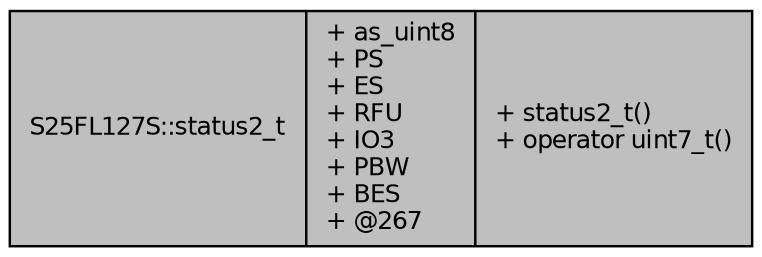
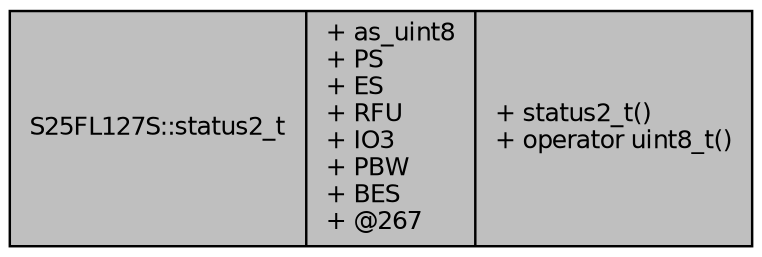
  digraph {
    rankdir=LR
-   n1 [color=black fillcolor=grey75 fontcolor=black fontname=Helvetica fontsize=10 height=0.2 label="{S25FL127S::status2_t\n|+ as_uint8\l+ PS\l+ ES\l+ RFU\l+ IO3\l+ PBW\l+ BES\l+ @267\l|+ status2_t()\l+ operator uint7_t()\l}" shape=record style=filled width=0.4]
+   n1 [color=black fillcolor=grey75 fontcolor=black fontname=Helvetica fontsize=10 height=0.2 label="{S25FL127S::status2_t\n|+ as_uint8\l+ PS\l+ ES\l+ RFU\l+ IO3\l+ PBW\l+ BES\l+ @267\l|+ status2_t()\l+ operator uint8_t()\l}" shape=record style=filled width=0.4]
  }
